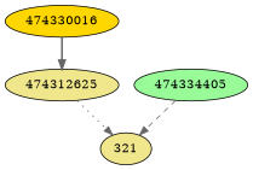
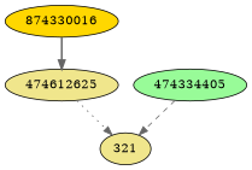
  strict digraph {
    node [fillcolor=khaki style=filled]
    edge [color=gray40]
-   474330016 [fillcolor=gold]
-   474312625
+   474330016 [fillcolor=gold label=874330016]
+   474312625 [label=474612625]
    321
    474334405 [fillcolor=palegreen]
    474330016 -> 474312625 [style=bold]
    474312625 -> 321 [style=dotted]
    474334405 -> 321 [style=dashed]
  }
